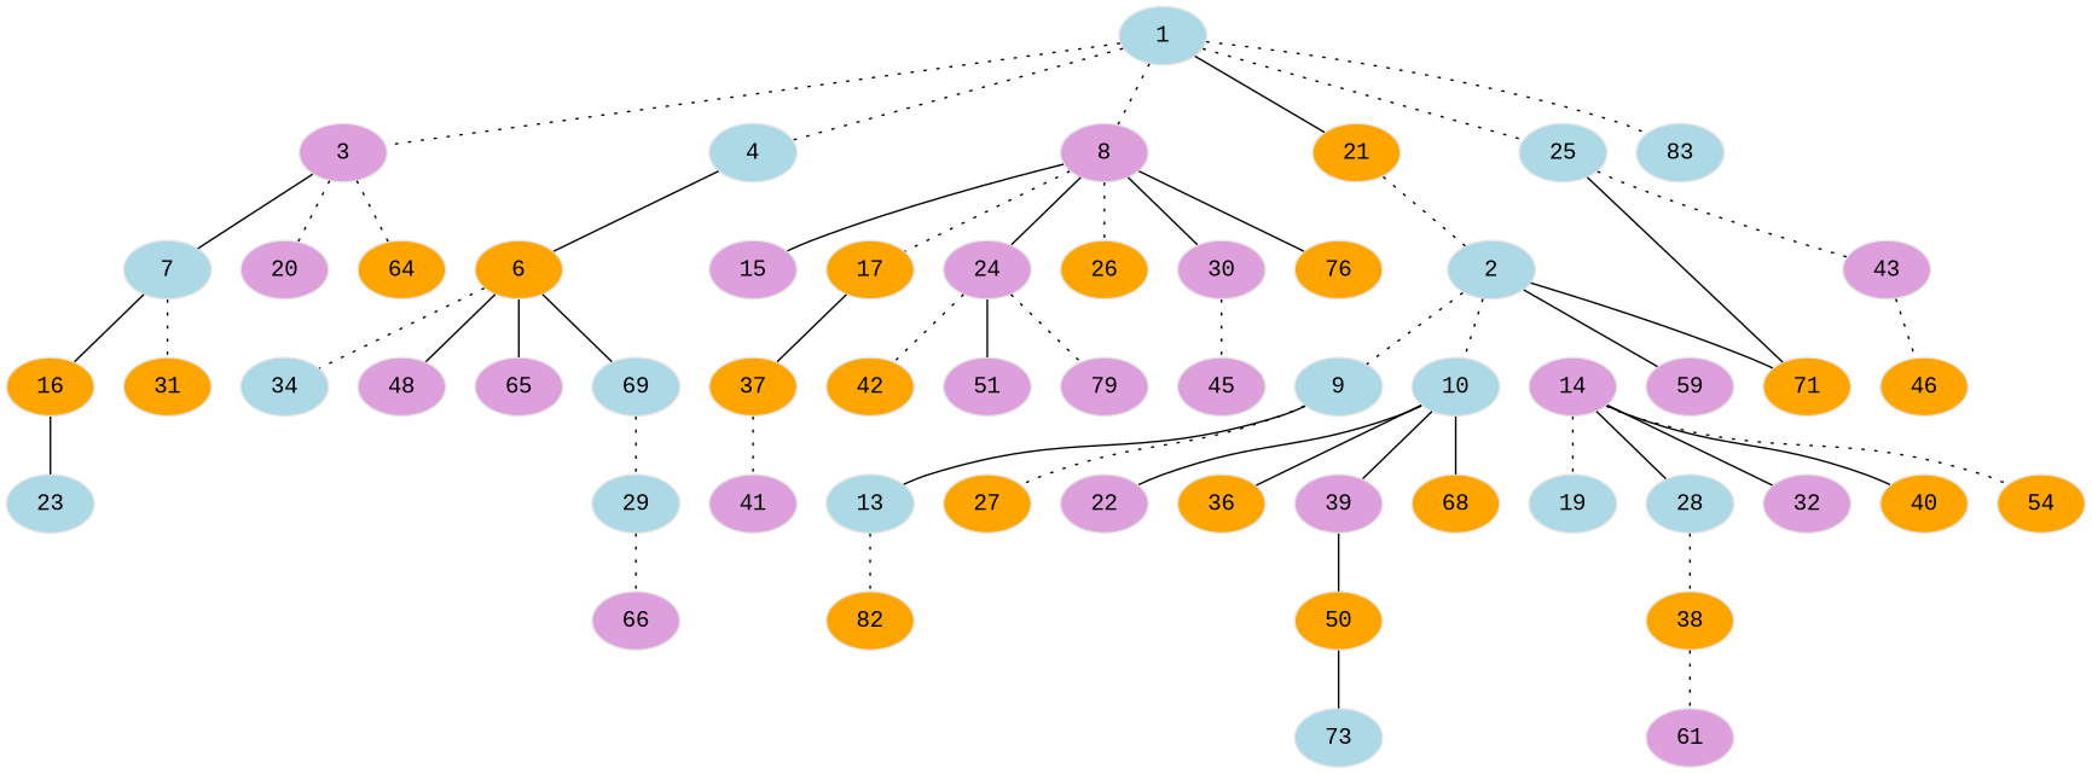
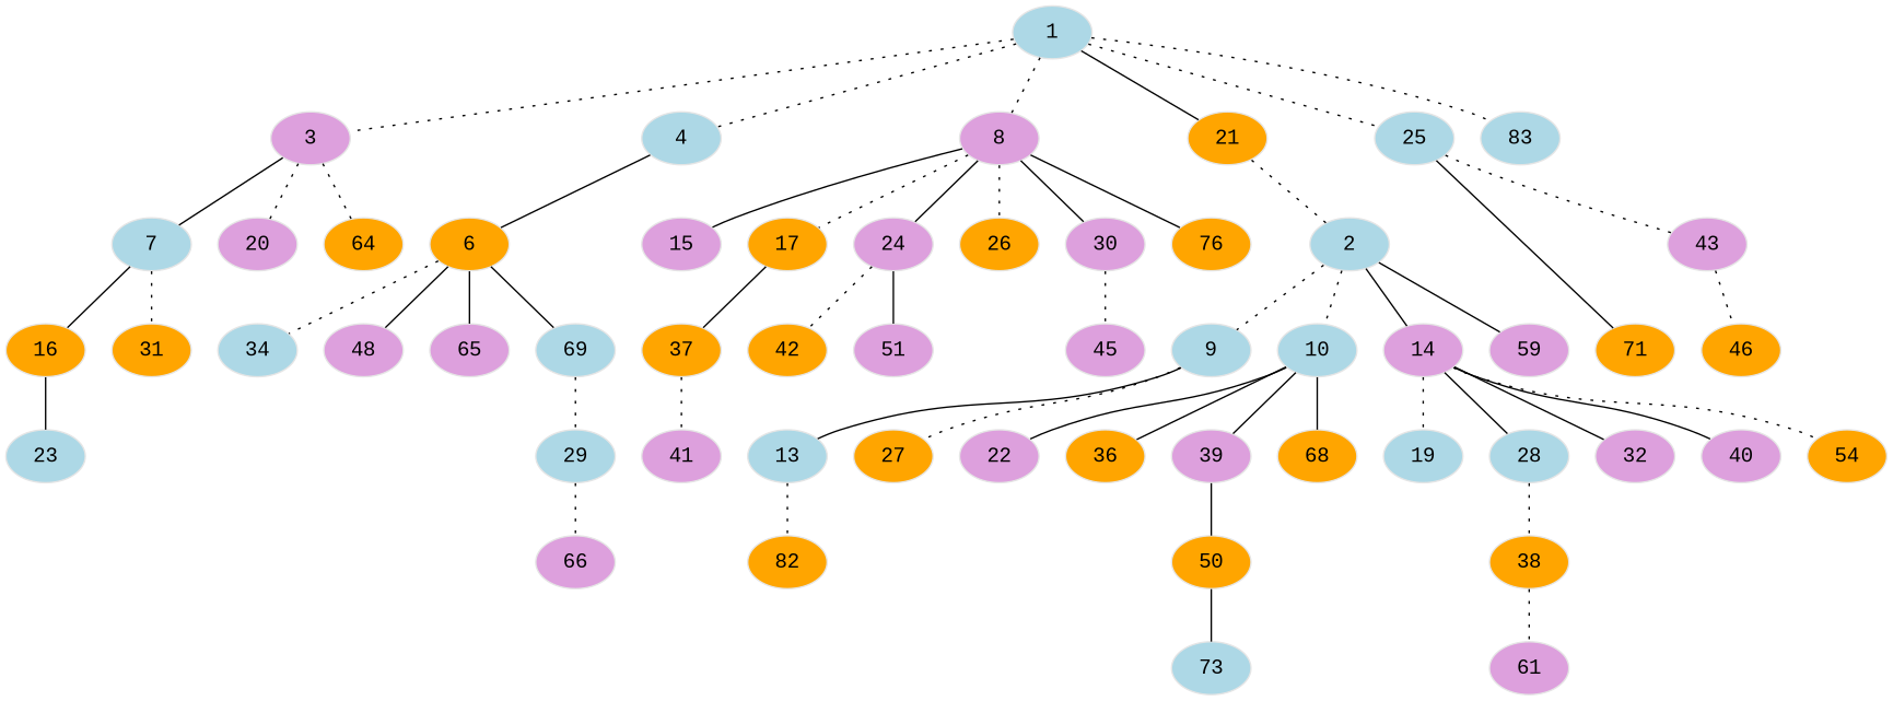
  graph {
    fontname="Liberation Mono"
    node [color=gray90 fillcolor=plum fontname="Liberation Mono" style=filled]
    edge [fontname="Liberation Mono" style=dotted]
    1 [fillcolor=lightblue super="+12"]
    3 [super="+78"]
    4 [fillcolor=lightblue super="+85"]
    8 [super="+84"]
    21 [fillcolor=orange super="+72"]
    25 [fillcolor=lightblue super="+52"]
    83 [fillcolor=lightblue]
    2 [fillcolor=lightblue super="+5"]
    9 [fillcolor=lightblue]
    10 [fillcolor=lightblue super="+56"]
    14 [super="+18"]
    59
    7 [fillcolor=lightblue]
    20
    64 [fillcolor=orange super="+70"]
    6 [fillcolor=orange super="+11"]
    15
    17 [fillcolor=orange]
    24 [super="+35"]
    26 [fillcolor=orange super="+75"]
    30 [super="+33"]
    76 [fillcolor=orange]
    43 [super="+44"]
    71 [fillcolor=orange super="+74"]
    13 [fillcolor=lightblue super="+57"]
    27 [fillcolor=orange]
    22
    36 [fillcolor=orange]
    39 [super="+47"]
    68 [fillcolor=orange]
    19 [fillcolor=lightblue]
    28 [fillcolor=lightblue super="+63"]
    32
-   40 [fillcolor=orange super="+62"]
+   40 [super="+62"]
    54 [fillcolor=orange]
    16 [fillcolor=orange super="+80"]
    31 [fillcolor=orange super="+55"]
    34 [fillcolor=lightblue]
    48
    65
    69 [fillcolor=lightblue]
    29 [fillcolor=lightblue super="+58"]
    66
    23 [fillcolor=lightblue]
    37 [fillcolor=orange super="+60"]
    42 [fillcolor=orange]
    51
-   79
    45
    82 [fillcolor=orange]
    50 [fillcolor=orange super="+53"]
    38 [fillcolor=orange]
    41 [super="+49"]
    46 [fillcolor=orange]
    61 [super="+81"]
    73 [fillcolor=lightblue]
    1 -- 3
    1 -- 4
    1 -- 8
    1 -- 21 [style=solid]
    1 -- 25
    1 -- 83
    3 -- 7 [style=solid]
    3 -- 20
    3 -- 64
    4 -- 6 [style=solid]
    8 -- 15 [style=solid]
    8 -- 17
    8 -- 24 [style=solid]
    8 -- 26
    8 -- 30 [style=solid]
    8 -- 76 [style=solid]
    21 -- 2
    25 -- 43
    25 -- 71 [style=solid]
    2 -- 9
    2 -- 10
-   2 -- 71 [style=solid]
+   2 -- 14 [style=solid]
    2 -- 59 [style=solid]
    9 -- 13 [style=solid]
    9 -- 27
    10 -- 22 [style=solid]
    10 -- 36 [style=solid]
    10 -- 39 [style=solid]
    10 -- 68 [style=solid]
    14 -- 19
    14 -- 28 [style=solid]
    14 -- 32 [style=solid]
    14 -- 40 [style=solid]
    14 -- 54
    7 -- 16 [style=solid]
    7 -- 31
    6 -- 34
    6 -- 48 [style=solid]
    6 -- 65 [style=solid]
    6 -- 69 [style=solid]
    17 -- 37 [style=solid]
    24 -- 42
    24 -- 51 [style=solid]
-   24 -- 79
    30 -- 45
    43 -- 46
    13 -- 82
    39 -- 50 [style=solid]
    28 -- 38
    16 -- 23 [style=solid]
    69 -- 29
    29 -- 66
    37 -- 41
    50 -- 73 [style=solid]
    38 -- 61
  }
